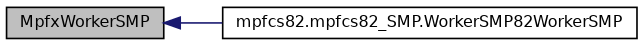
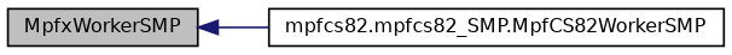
  digraph {
    rankdir=LR
    node [color=black fontname=Helvetica fontsize=10 shape=record style=filled]
    n1 [fillcolor=grey75 fontcolor=black height=0.2 label=MpfxWorkerSMP width=0.4]
-   n2 [fillcolor=white height=0.2 label="mpfcs82.mpfcs82_SMP.WorkerSMP82WorkerSMP" width=0.4]
+   n2 [fillcolor=white height=0.2 label="mpfcs82.mpfcs82_SMP.MpfCS82WorkerSMP" width=0.4]
    n1 -> n2 [color=midnightblue dir=back fontname=Helvetica fontsize=10 labelfontname=Helvetica labelfontsize=10 style=solid]
  }
